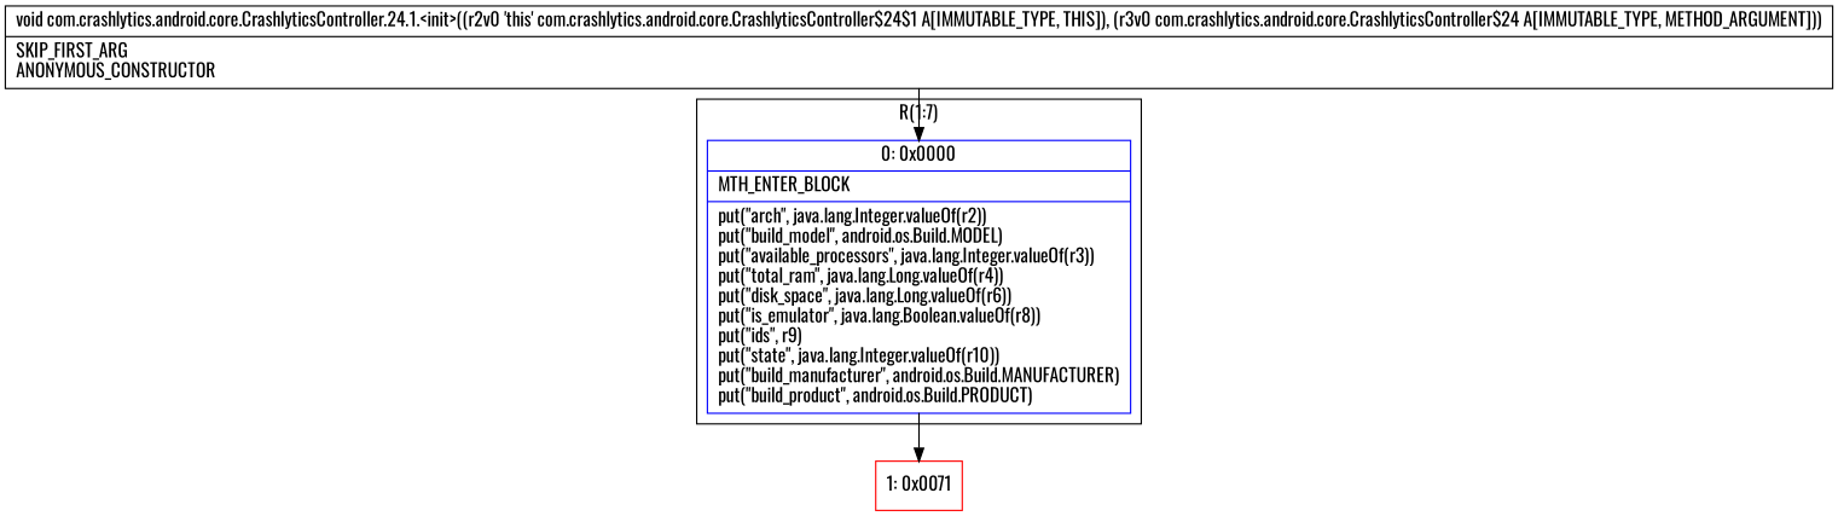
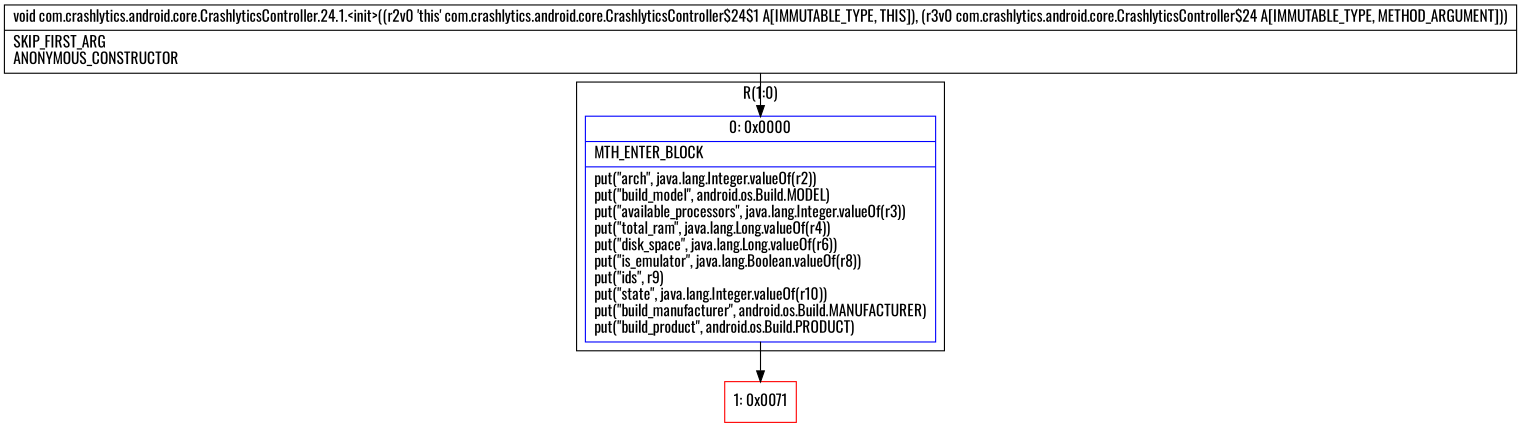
  digraph {
    fontname=Oswald
    node [shape=record fontname=Oswald]
    edge [fontname=Oswald]
    n1 [color=blue label="{0\:\ 0x0000|MTH_ENTER_BLOCK\l|put(\"arch\", java.lang.Integer.valueOf(r2))\lput(\"build_model\", android.os.Build.MODEL)\lput(\"available_processors\", java.lang.Integer.valueOf(r3))\lput(\"total_ram\", java.lang.Long.valueOf(r4))\lput(\"disk_space\", java.lang.Long.valueOf(r6))\lput(\"is_emulator\", java.lang.Boolean.valueOf(r8))\lput(\"ids\", r9)\lput(\"state\", java.lang.Integer.valueOf(r10))\lput(\"build_manufacturer\", android.os.Build.MANUFACTURER)\lput(\"build_product\", android.os.Build.PRODUCT)\l}"]
    n2 [color=red label="{1\:\ 0x0071}"]
    n3 [label="{void com.crashlytics.android.core.CrashlyticsController.24.1.\<init\>((r2v0 'this' com.crashlytics.android.core.CrashlyticsController$24$1 A[IMMUTABLE_TYPE, THIS]), (r3v0 com.crashlytics.android.core.CrashlyticsController$24 A[IMMUTABLE_TYPE, METHOD_ARGUMENT]))  | SKIP_FIRST_ARG\lANONYMOUS_CONSTRUCTOR\l}"]
    subgraph cluster_1 {
-     label="R(1:7)"
+     label="R(1:0)"
      n1
    }
    n1 -> n2
    n3 -> n1
  }
